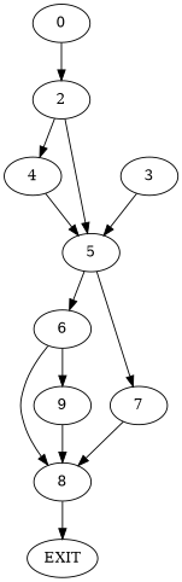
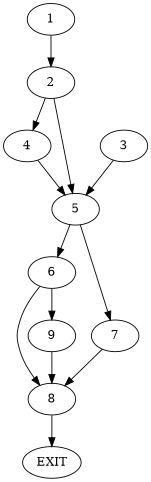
  digraph {
-   1 [label=0]
+   1
    2
    n3 [label=EXIT]
    4
    5
    3
    6
    7
    8
    9
    1 -> 2
    2 -> 4
    2 -> 5
    4 -> 5
    5 -> 6
    5 -> 7
    3 -> 5
    6 -> 8
    6 -> 9
    7 -> 8
    8 -> n3
    9 -> 8
  }
